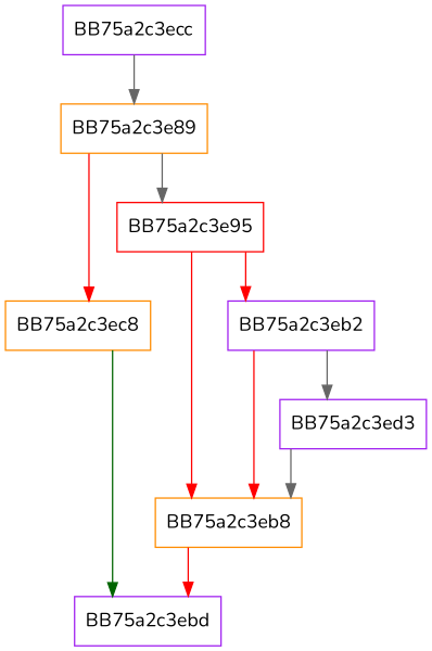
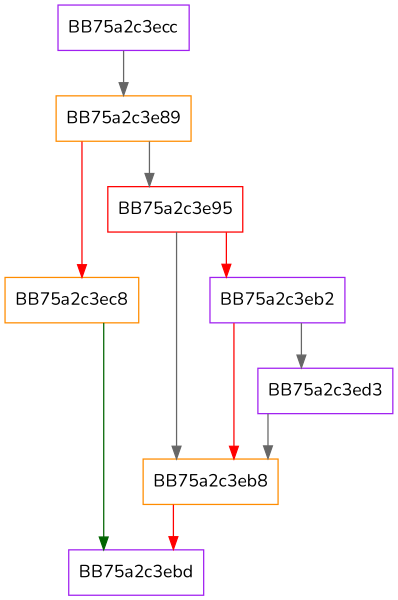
  digraph {
    fontname=Nunito
    splines=ortho
    node [color=purple fontname=Nunito shape=box]
    edge [color=gray40 fontname=Nunito]
    BB75a2c3e89 [color=darkorange]
    BB75a2c3ecc
    BB75a2c3ec8 [color=darkorange]
    BB75a2c3e95 [color=red]
    BB75a2c3ebd
    BB75a2c3eb8 [color=darkorange]
    BB75a2c3eb2
    BB75a2c3ed3
    BB75a2c3e89 -> BB75a2c3ec8 [color=red]
    BB75a2c3e89 -> BB75a2c3e95
    BB75a2c3ecc -> BB75a2c3e89
    BB75a2c3ec8 -> BB75a2c3ebd [color=darkgreen]
-   BB75a2c3e95 -> BB75a2c3eb8 [color=red]
+   BB75a2c3e95 -> BB75a2c3eb8
    BB75a2c3e95 -> BB75a2c3eb2 [color=red]
    BB75a2c3eb8 -> BB75a2c3ebd [color=red]
    BB75a2c3eb2 -> BB75a2c3eb8 [color=red]
    BB75a2c3eb2 -> BB75a2c3ed3
    BB75a2c3ed3 -> BB75a2c3eb8
  }
